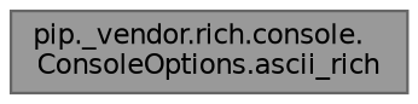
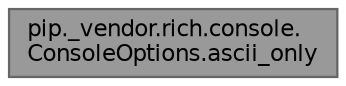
  digraph {
    rankdir=LR
-   n1 [color=gray40 fillcolor=grey60 fontcolor=black fontname=Helvetica fontsize=10 height=0.2 label="pip._vendor.rich.console.\lConsoleOptions.ascii_rich" shape=box style=filled width=0.4]
+   n1 [color=gray40 fillcolor=grey60 fontcolor=black fontname=Helvetica fontsize=10 height=0.2 label="pip._vendor.rich.console.\lConsoleOptions.ascii_only" shape=box style=filled width=0.4]
  }
